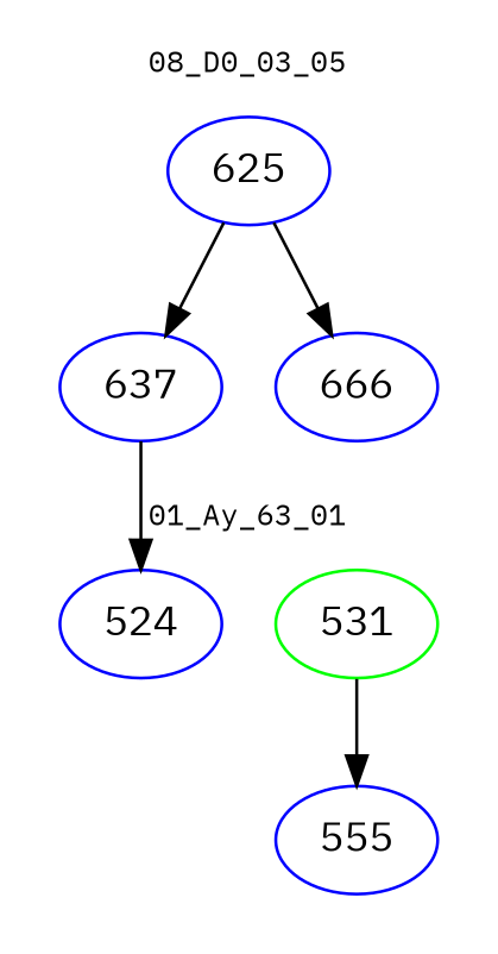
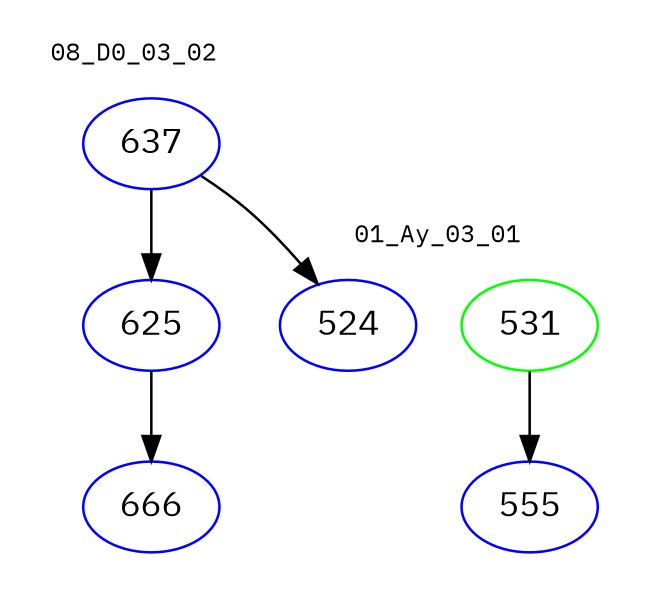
  digraph {
    fontname="IBM Plex Mono"
    node [color=blue fontname="IBM Plex Mono"]
    edge [color=black fontname="IBM Plex Mono"]
    n1 [color=green label=531]
    n2 [label=524]
    n3 [label=555]
    n4 [label=625]
    n5 [label=637]
    n6 [label=666]
    subgraph cluster_1 {
      color=white
      fontsize=10
-     label="01_Ay_63_01"
+     label="01_Ay_03_01"
      n1
      n2
      n3
    }
    subgraph cluster_2 {
      color=white
      fontsize=10
-     label="08_D0_03_05"
+     label="08_D0_03_02"
      n4
      n5
      n6
    }
    n1 -> n3
-   n4 -> n5
+   n5 -> n4
    n4 -> n6
    n5 -> n2
  }
